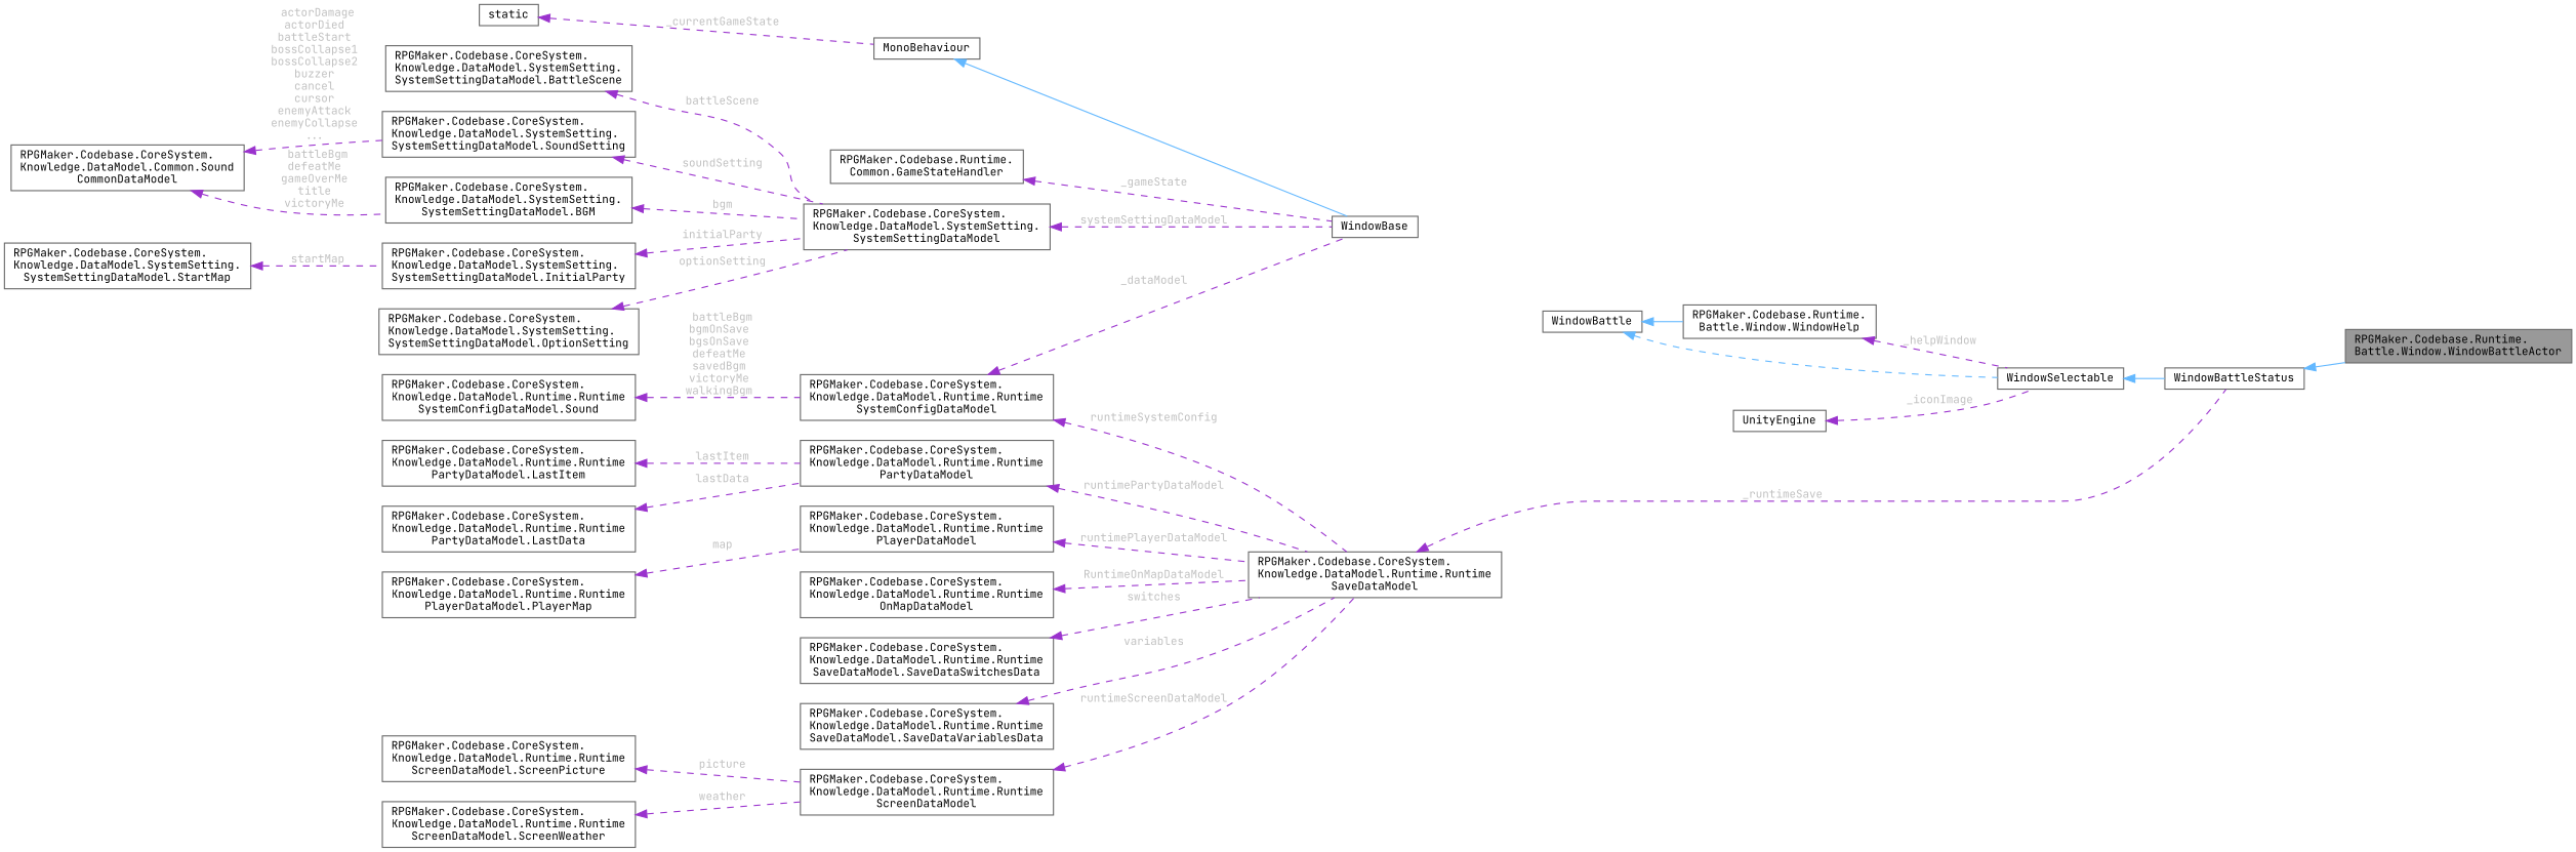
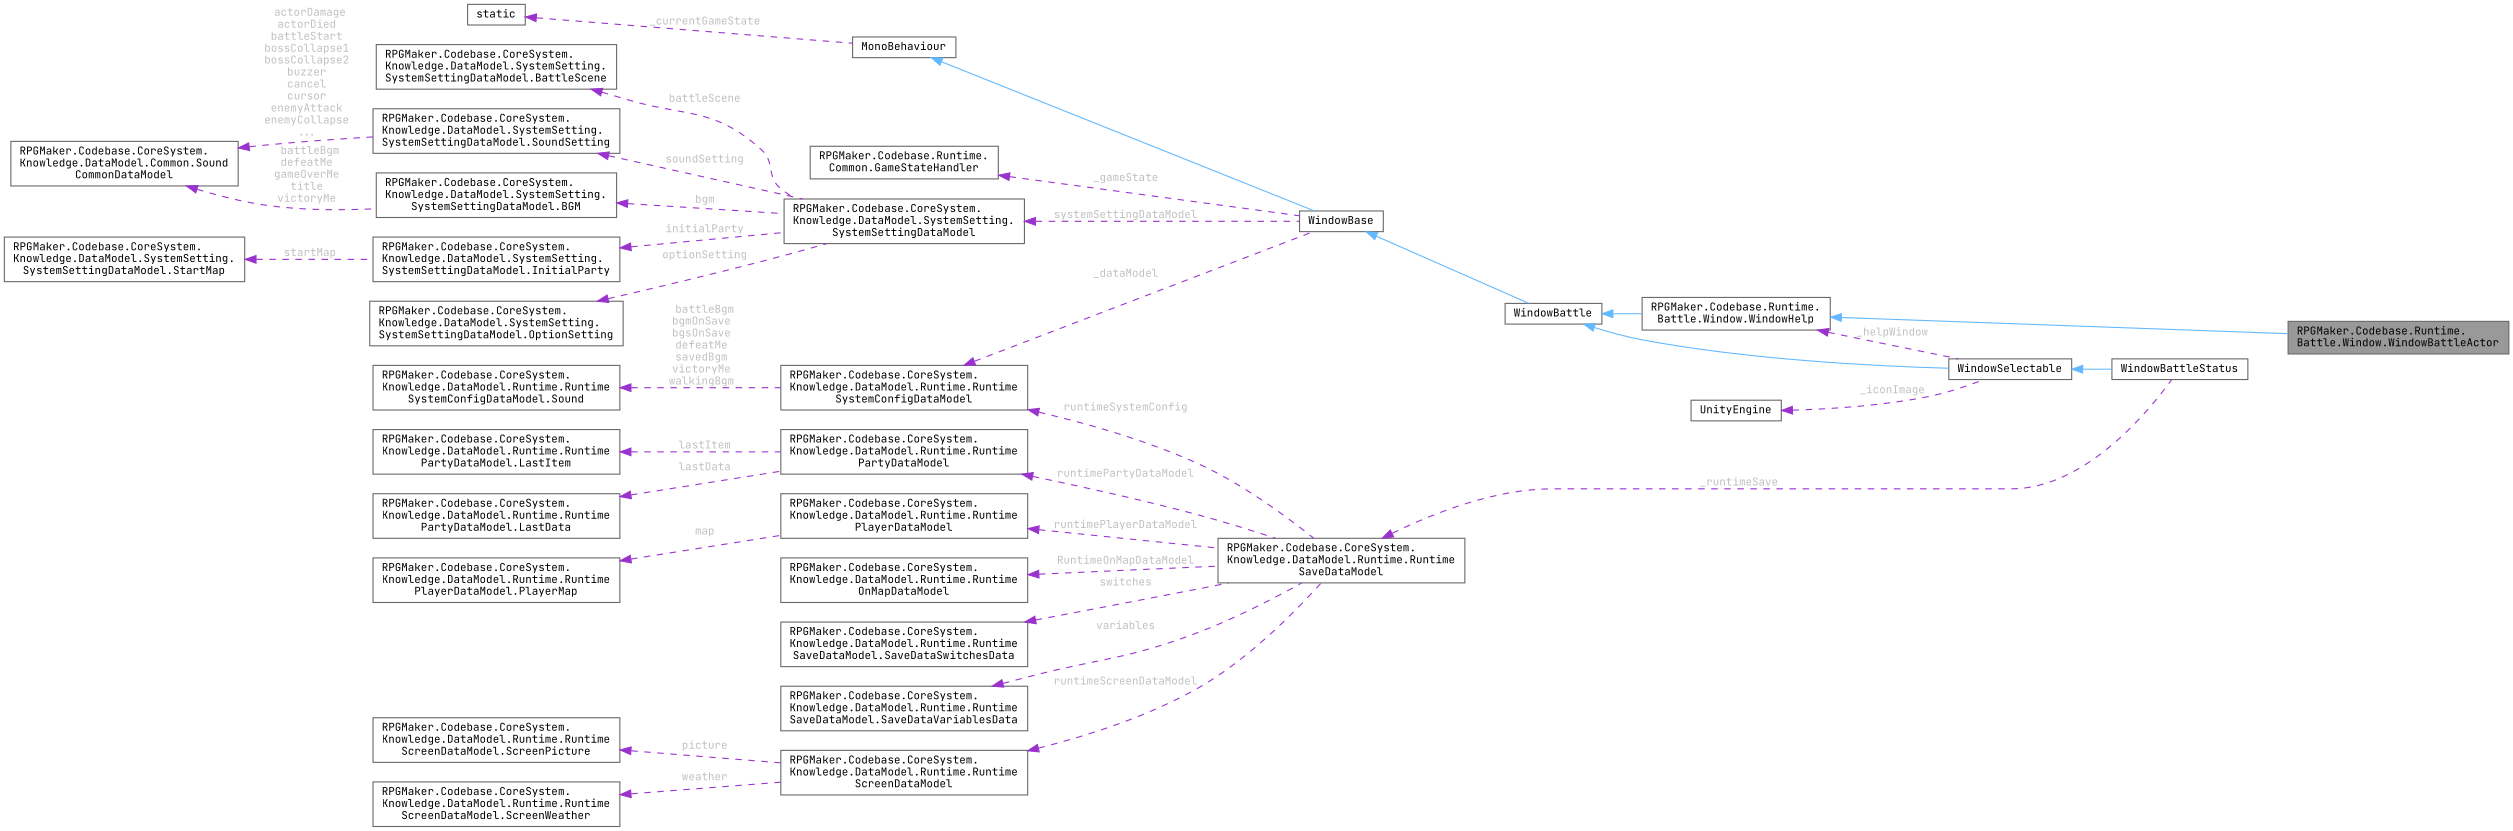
  digraph {
    fontname="JetBrains Mono"
    rankdir=LR
    node [color=gray40 fillcolor=white fontname="JetBrains Mono" fontsize=10 shape=box style=filled]
    edge [color=darkorchid3 dir=back fontname="JetBrains Mono" fontsize=10 labelfontname=Helvetica labelfontsize=10 style=dashed fontcolor=grey]
    n1 [fillcolor=grey60 fontcolor=black height=0.2 label="RPGMaker.Codebase.Runtime.\lBattle.Window.WindowBattleActor" width=0.4]
    n2 [height=0.2 label=WindowBattleStatus width=0.4]
    n3 [height=0.2 label=WindowSelectable width=0.4]
    n4 [height=0.2 label=WindowBattle width=0.4]
    n5 [height=0.2 label="RPGMaker.Codebase.Runtime.\lBattle.Window.WindowHelp" width=0.4]
    n6 [height=0.2 label=WindowBase width=0.4]
    n7 [height=0.2 label=MonoBehaviour width=0.4]
    n8 [height=0.2 label="RPGMaker.Codebase.Runtime.\lCommon.GameStateHandler" width=0.4]
    n9 [height=0.2 label=static width=0.4]
    n10 [height=0.2 label="RPGMaker.Codebase.CoreSystem.\lKnowledge.DataModel.SystemSetting.\lSystemSettingDataModel" width=0.4]
    n11 [height=0.2 label="RPGMaker.Codebase.CoreSystem.\lKnowledge.DataModel.SystemSetting.\lSystemSettingDataModel.BattleScene" width=0.4]
    n12 [height=0.2 label="RPGMaker.Codebase.CoreSystem.\lKnowledge.DataModel.SystemSetting.\lSystemSettingDataModel.BGM" width=0.4]
    n13 [height=0.2 label="RPGMaker.Codebase.CoreSystem.\lKnowledge.DataModel.Common.Sound\lCommonDataModel" width=0.4]
    n14 [height=0.2 label="RPGMaker.Codebase.CoreSystem.\lKnowledge.DataModel.SystemSetting.\lSystemSettingDataModel.SoundSetting" width=0.4]
    n15 [height=0.2 label="RPGMaker.Codebase.CoreSystem.\lKnowledge.DataModel.SystemSetting.\lSystemSettingDataModel.InitialParty" width=0.4]
    n16 [height=0.2 label="RPGMaker.Codebase.CoreSystem.\lKnowledge.DataModel.SystemSetting.\lSystemSettingDataModel.StartMap" width=0.4]
    n17 [height=0.2 label="RPGMaker.Codebase.CoreSystem.\lKnowledge.DataModel.SystemSetting.\lSystemSettingDataModel.OptionSetting" width=0.4]
    n18 [height=0.2 label="RPGMaker.Codebase.CoreSystem.\lKnowledge.DataModel.Runtime.Runtime\lSystemConfigDataModel" width=0.4]
    n19 [height=0.2 label="RPGMaker.Codebase.CoreSystem.\lKnowledge.DataModel.Runtime.Runtime\lSaveDataModel" width=0.4]
    n20 [height=0.2 label="RPGMaker.Codebase.CoreSystem.\lKnowledge.DataModel.Runtime.Runtime\lSystemConfigDataModel.Sound" width=0.4]
    n21 [height=0.2 label=UnityEngine width=0.4]
    n22 [height=0.2 label="RPGMaker.Codebase.CoreSystem.\lKnowledge.DataModel.Runtime.Runtime\lPartyDataModel" width=0.4]
    n23 [height=0.2 label="RPGMaker.Codebase.CoreSystem.\lKnowledge.DataModel.Runtime.Runtime\lPartyDataModel.LastItem" width=0.4]
    n24 [height=0.2 label="RPGMaker.Codebase.CoreSystem.\lKnowledge.DataModel.Runtime.Runtime\lPartyDataModel.LastData" width=0.4]
    n25 [height=0.2 label="RPGMaker.Codebase.CoreSystem.\lKnowledge.DataModel.Runtime.Runtime\lPlayerDataModel" width=0.4]
    n26 [height=0.2 label="RPGMaker.Codebase.CoreSystem.\lKnowledge.DataModel.Runtime.Runtime\lPlayerDataModel.PlayerMap" width=0.4]
    n27 [height=0.2 label="RPGMaker.Codebase.CoreSystem.\lKnowledge.DataModel.Runtime.Runtime\lOnMapDataModel" width=0.4]
    n28 [height=0.2 label="RPGMaker.Codebase.CoreSystem.\lKnowledge.DataModel.Runtime.Runtime\lSaveDataModel.SaveDataSwitchesData" width=0.4]
    n29 [height=0.2 label="RPGMaker.Codebase.CoreSystem.\lKnowledge.DataModel.Runtime.Runtime\lSaveDataModel.SaveDataVariablesData" width=0.4]
    n30 [height=0.2 label="RPGMaker.Codebase.CoreSystem.\lKnowledge.DataModel.Runtime.Runtime\lScreenDataModel" width=0.4]
    n31 [height=0.2 label="RPGMaker.Codebase.CoreSystem.\lKnowledge.DataModel.Runtime.Runtime\lScreenDataModel.ScreenPicture" width=0.4]
    n32 [height=0.2 label="RPGMaker.Codebase.CoreSystem.\lKnowledge.DataModel.Runtime.Runtime\lScreenDataModel.ScreenWeather" width=0.4]
-   n2 -> n1 [color=steelblue1 style=solid fontcolor=""]
+   n5 -> n1 [color=steelblue1 style=solid fontcolor=""]
    n3 -> n2 [color=steelblue1 style=solid fontcolor=""]
-   n4 -> n3 [color=steelblue1 fontcolor=""]
+   n4 -> n3 [color=steelblue1 style=solid fontcolor=""]
    n4 -> n5 [color=steelblue1 style=solid fontcolor=""]
    n5 -> n3 [label=" _helpWindow"]
+   n6 -> n4 [color=steelblue1 style=solid fontcolor=""]
    n7 -> n6 [color=steelblue1 style=solid fontcolor=""]
    n8 -> n6 [label=" _gameState"]
    n9 -> n7 [label=" _currentGameState"]
    n10 -> n6 [label=" systemSettingDataModel"]
    n11 -> n10 [label=" battleScene"]
    n12 -> n10 [label=" bgm"]
    n13 -> n12 [label=" battleBgm\ndefeatMe\ngameOverMe\ntitle\nvictoryMe"]
    n13 -> n14 [label=" actorDamage\nactorDied\nbattleStart\nbossCollapse1\nbossCollapse2\nbuzzer\ncancel\ncursor\nenemyAttack\nenemyCollapse\n..."]
    n14 -> n10 [label=" soundSetting"]
    n15 -> n10 [label=" initialParty"]
    n16 -> n15 [label=" startMap"]
    n17 -> n10 [label=" optionSetting"]
    n18 -> n6 [label=" _dataModel"]
    n18 -> n19 [label=" runtimeSystemConfig"]
    n19 -> n2 [label=" _runtimeSave"]
    n20 -> n18 [label=" battleBgm\nbgmOnSave\nbgsOnSave\ndefeatMe\nsavedBgm\nvictoryMe\nwalkingBgm"]
    n21 -> n3 [label=" _iconImage"]
    n22 -> n19 [label=" runtimePartyDataModel"]
    n23 -> n22 [label=" lastItem"]
    n24 -> n22 [label=" lastData"]
    n25 -> n19 [label=" runtimePlayerDataModel"]
    n26 -> n25 [label=" map"]
    n27 -> n19 [label=" RuntimeOnMapDataModel"]
    n28 -> n19 [label=" switches"]
    n29 -> n19 [label=" variables"]
    n30 -> n19 [label=" runtimeScreenDataModel"]
    n31 -> n30 [label=" picture"]
    n32 -> n30 [label=" weather"]
  }
